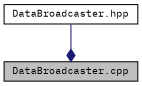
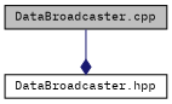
  digraph {
    fontname="IBM Plex Mono"
    node [color=black fontname="IBM Plex Mono" fontsize=10 shape=record style=filled]
    n1 [fillcolor=grey75 fontcolor=black height=0.2 label="DataBroadcaster.cpp" width=0.4]
    n2 [fillcolor=white height=0.2 label="DataBroadcaster.hpp" width=0.4]
-   n2 -> n1 [color=midnightblue fontname="IBM Plex Mono" fontsize=10 labelfontname=Helvetica labelfontsize=10 style=solid arrowhead=diamond]
+   n1 -> n2 [color=midnightblue fontname="IBM Plex Mono" fontsize=10 labelfontname=Helvetica labelfontsize=10 style=solid arrowhead=diamond]
  }
